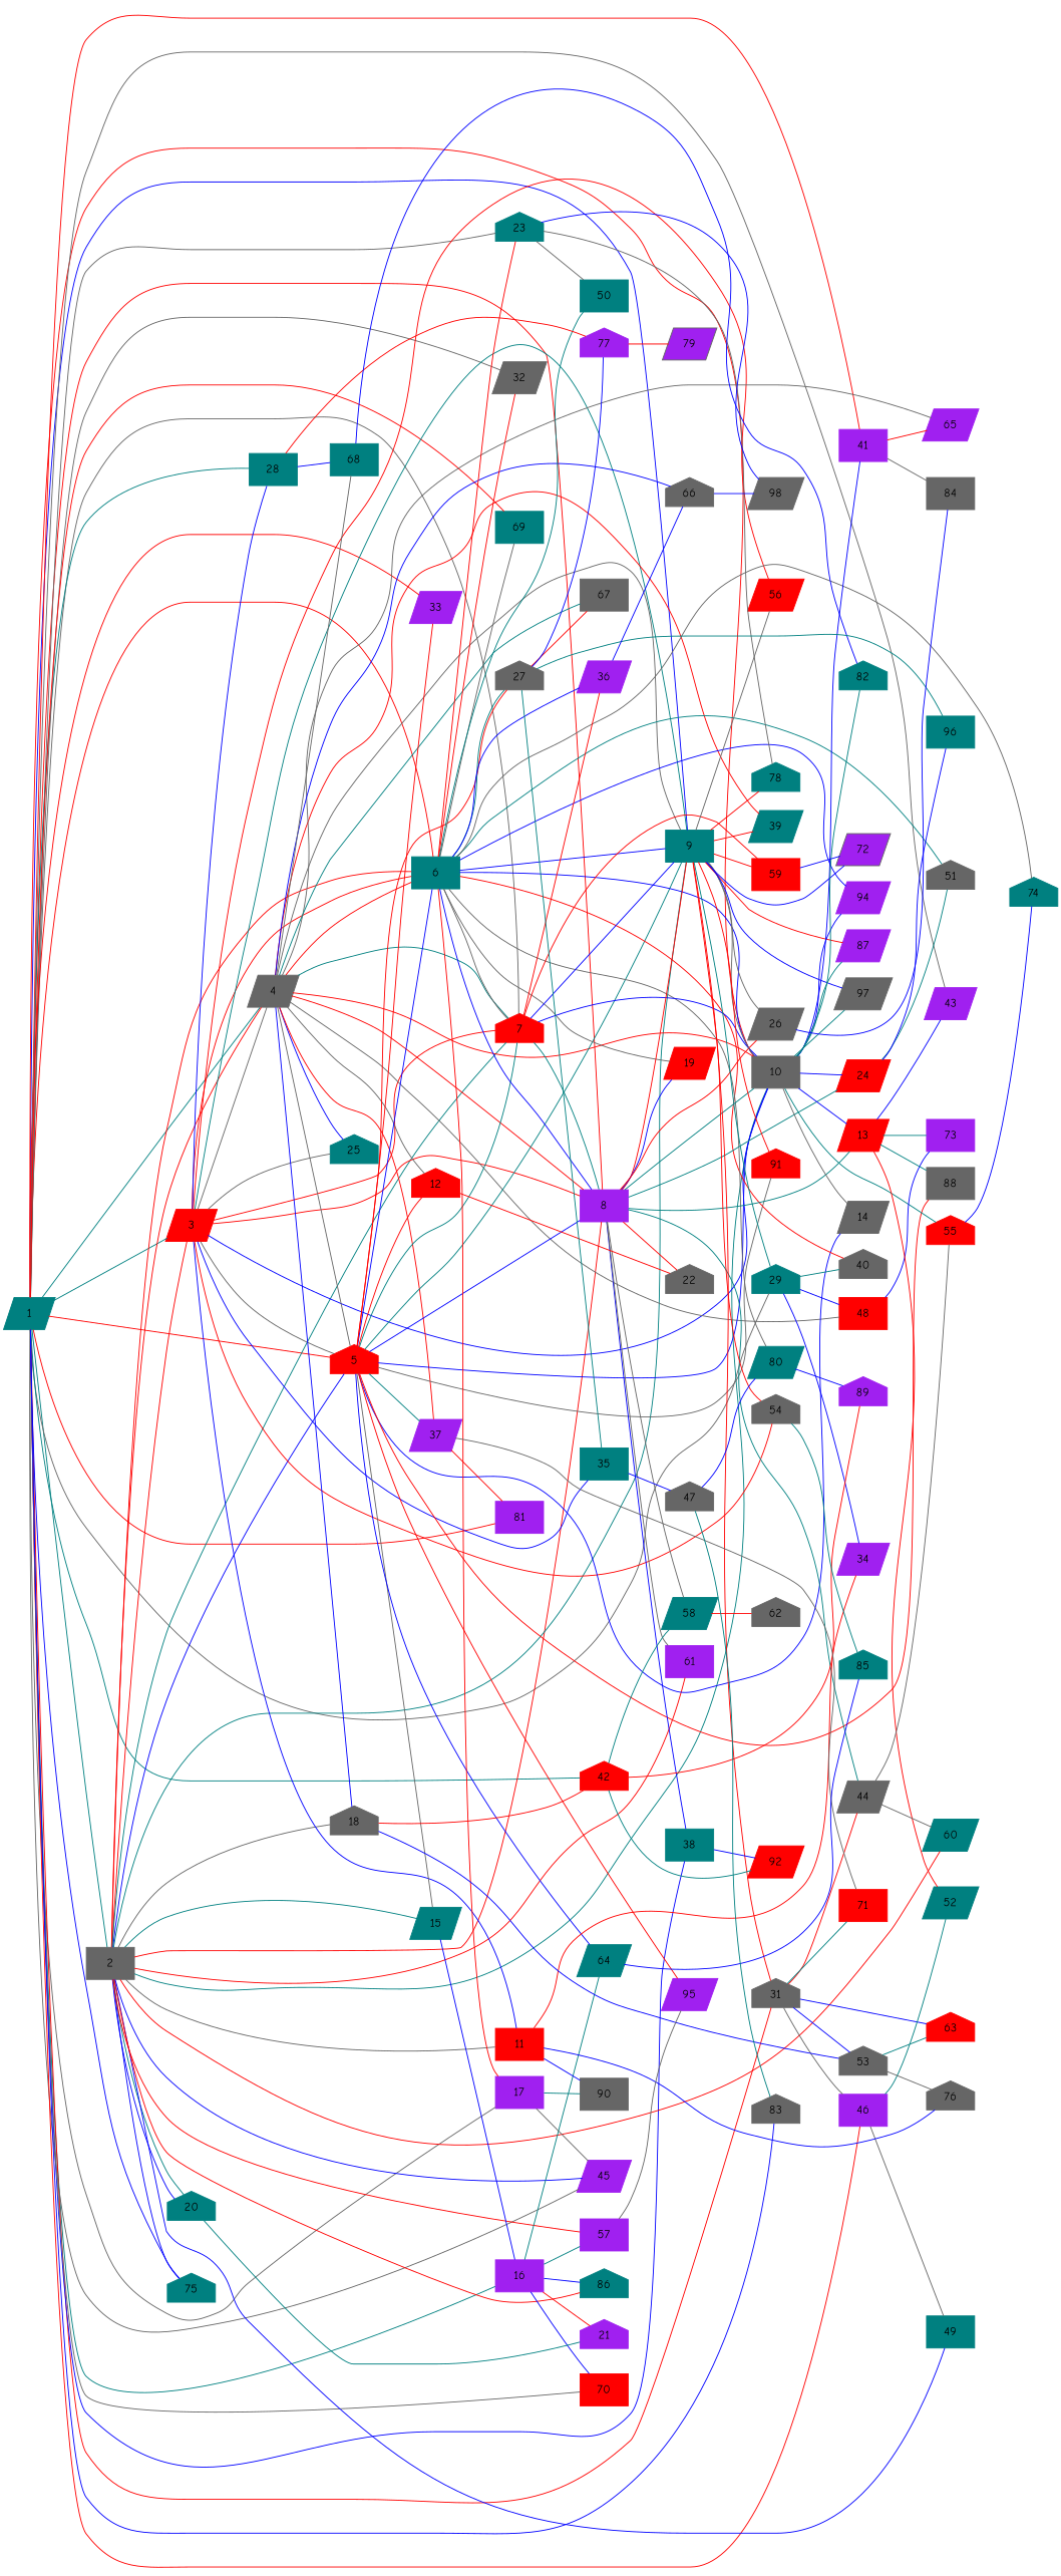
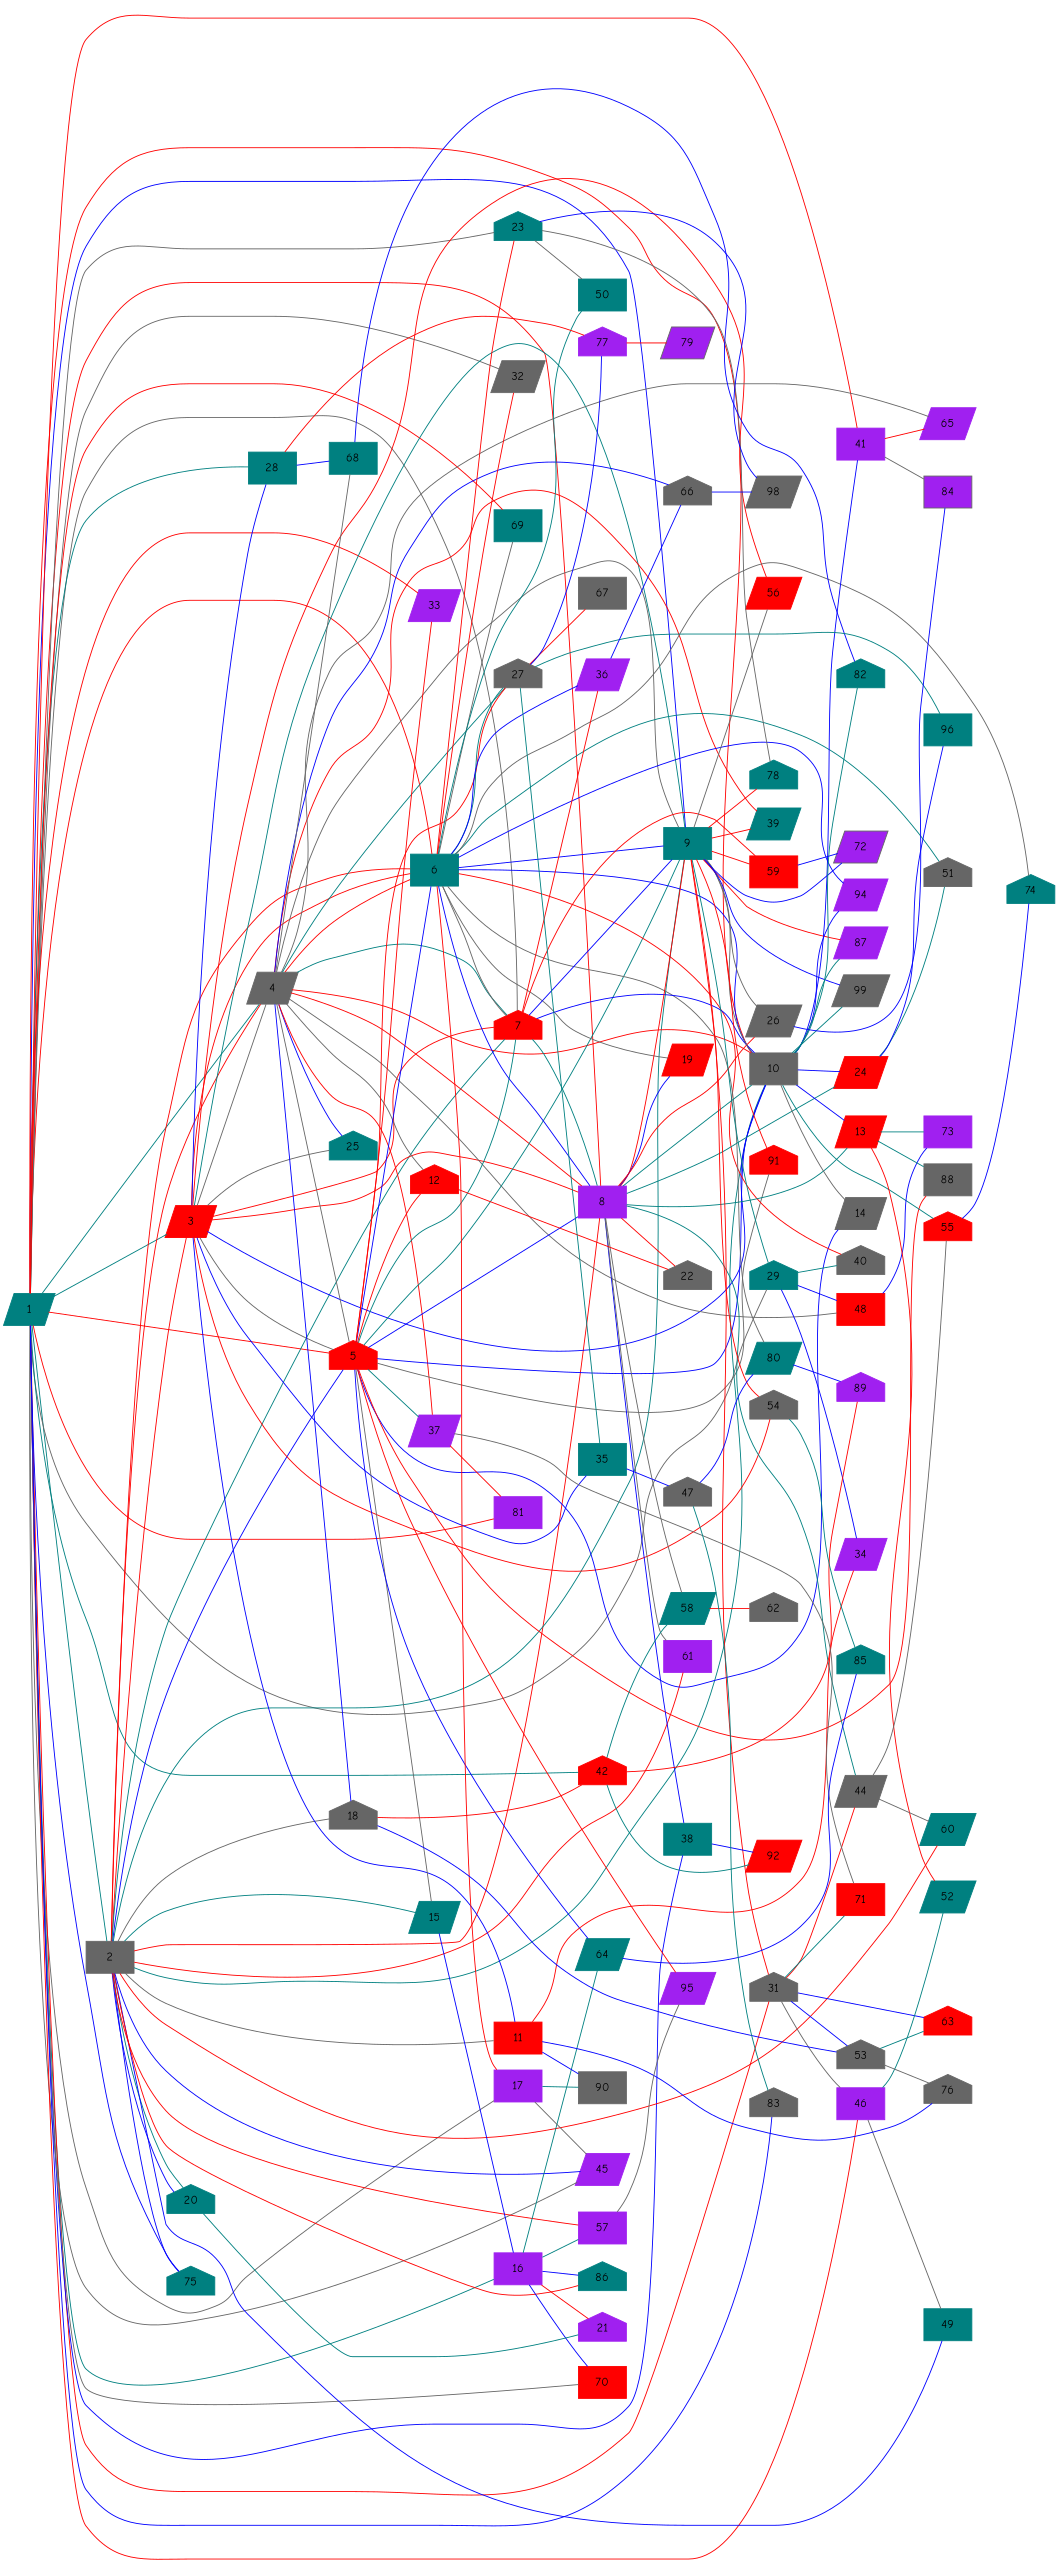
  graph {
    fontname="Comic Neue"
    rankdir=LR
    node [color=teal fontname="Comic Neue" shape=parallelogram style=filled]
    edge [color=blue fontname="Comic Neue"]
    1
    2 [color=gray40 shape=box]
    3 [color=red]
    4 [color=gray40]
    5 [color=red shape=house]
    6 [shape=box]
    7 [color=red shape=house]
    8 [color=purple shape=box]
    9 [shape=box]
    10 [color=gray40 shape=box]
    16 [color=purple shape=box]
    17 [color=purple shape=box]
    23 [shape=house]
    28 [shape=box]
    29 [shape=house]
    31 [color=gray40 shape=house]
    32 [color=gray40]
    33 [color=purple]
    38 [shape=box]
    41 [color=purple shape=box]
    42 [color=red shape=house]
-   43 [color=purple]
    45 [color=purple]
    46 [color=purple shape=box]
    69 [shape=box]
    70 [color=red shape=box]
    75 [shape=house]
    81 [color=purple shape=box]
    83 [color=gray40 shape=house]
    11 [color=red shape=box]
    15
    18 [color=gray40 shape=house]
    20 [shape=house]
    49 [shape=box]
    57 [color=purple shape=box]
    60
    61 [color=purple shape=box]
    86 [shape=house]
    25 [shape=house]
    35 [shape=box]
    54 [color=gray40 shape=house]
    56 [color=red]
    12 [color=red shape=house]
    37 [color=purple]
    39
    48 [color=red shape=box]
    65 [color=purple]
    66 [color=gray40 shape=house]
    67 [color=gray40 shape=box]
    68 [shape=box]
    14 [color=gray40]
    27 [color=gray40 shape=house]
    64
    88 [color=gray40 shape=box]
    91 [color=red shape=house]
    95 [color=purple]
    19 [color=red]
    36 [color=purple]
    40 [color=gray40 shape=house]
    50 [shape=box]
    51 [color=gray40 shape=house]
    74 [shape=house]
    80
    94 [color=purple]
    59 [color=red shape=box]
    13 [color=red]
    22 [color=gray40 shape=house]
    24 [color=red]
    26 [color=gray40]
    44 [color=gray40]
    58
    72 [color=gray40 fillcolor=purple]
    78 [shape=house]
    87 [color=purple]
-   97 [color=gray40]
+   97 [color=gray40 label=99]
    55 [color=red shape=house]
    82 [shape=house]
    21 [color=purple shape=house]
    90 [color=gray40 shape=box]
    n80 [color=gray40 label=98]
    77 [color=purple shape=house]
    34 [color=purple]
    53 [color=gray40 shape=house]
    63 [color=red shape=house]
    71 [color=red shape=box]
    92 [color=red]
-   84 [color=gray40 shape=box]
+   84 [color=gray40 shape=box fillcolor=purple]
    89 [color=purple shape=house]
    52
    76 [color=gray40 shape=house]
    47 [color=gray40 shape=house]
    85 [shape=house]
    73 [color=purple shape=box]
    96 [shape=box]
    62 [color=gray40 shape=house]
    79 [color=gray40 fillcolor=purple]
    1 -- 2 [color=teal]
    1 -- 3 [color=teal]
    1 -- 4 [color=teal]
    1 -- 5 [color=red]
    1 -- 6 [color=red]
    1 -- 7 [color=gray40]
    1 -- 8 [color=red]
    1 -- 9
    1 -- 10 [color=red]
    1 -- 16 [color=teal]
    1 -- 17 [color=gray40]
    1 -- 23 [color=gray40]
    1 -- 28 [color=teal]
    1 -- 29 [color=gray40]
    1 -- 31 [color=red]
    1 -- 32 [color=gray40]
    1 -- 33 [color=red]
    1 -- 38
    1 -- 41 [color=red]
    1 -- 42 [color=teal]
-   1 -- 43 [color=gray40]
    1 -- 45 [color=gray40]
    1 -- 46 [color=red]
    1 -- 69 [color=red]
    1 -- 70 [color=gray40]
    1 -- 75
    1 -- 81 [color=red]
    1 -- 83
    2 -- 3 [color=red]
    2 -- 4 [color=red]
    2 -- 5
    2 -- 6 [color=red]
    2 -- 7 [color=teal]
    2 -- 8 [color=red]
    2 -- 9 [color=teal]
    2 -- 10 [color=teal]
    2 -- 45
    2 -- 75
    2 -- 11 [color=gray40]
    2 -- 15 [color=teal]
    2 -- 18 [color=gray40]
    2 -- 20
    2 -- 20 [color=teal]
    2 -- 49
    2 -- 57 [color=red]
    2 -- 60 [color=red]
    2 -- 61 [color=red]
    2 -- 86 [color=red]
    3 -- 4 [color=gray40]
    3 -- 5 [color=gray40]
    3 -- 6 [color=red]
    3 -- 7 [color=red]
    3 -- 8 [color=red]
    3 -- 9 [color=teal]
    3 -- 10
    3 -- 28
    3 -- 11
    3 -- 25 [color=gray40]
    3 -- 35
    3 -- 54 [color=red]
    3 -- 56 [color=red]
    4 -- 5 [color=gray40]
    4 -- 6 [color=red]
    4 -- 7 [color=teal]
    4 -- 8 [color=red]
    4 -- 9 [color=gray40]
    4 -- 10 [color=red]
    4 -- 18
    4 -- 25
    4 -- 12 [color=gray40]
    4 -- 37 [color=red]
    4 -- 39 [color=red]
    4 -- 48 [color=gray40]
    4 -- 65 [color=gray40]
    4 -- 66
-   4 -- 67 [color=teal]
+   4 -- 27 [color=teal]
    4 -- 68 [color=gray40]
    5 -- 6
    5 -- 7 [color=teal]
    5 -- 8
    5 -- 9 [color=teal]
    5 -- 10
    5 -- 33 [color=red]
    5 -- 15 [color=gray40]
    5 -- 12 [color=red]
    5 -- 37 [color=teal]
    5 -- 14
    5 -- 27 [color=red]
    5 -- 64
    5 -- 88 [color=red]
    5 -- 91 [color=gray40]
    5 -- 95 [color=red]
    6 -- 7 [color=gray40]
    6 -- 8
    6 -- 9
    6 -- 10
    6 -- 17 [color=red]
    6 -- 23 [color=red]
    6 -- 32 [color=red]
    6 -- 69 [color=gray40]
    6 -- 27 [color=teal]
    6 -- 19 [color=gray40]
    6 -- 36
    6 -- 40 [color=red]
    6 -- 50 [color=teal]
    6 -- 51 [color=teal]
    6 -- 74 [color=gray40]
    6 -- 80 [color=gray40]
    6 -- 94
    7 -- 8 [color=teal]
    7 -- 9
    7 -- 10
    7 -- 36 [color=red]
    7 -- 59 [color=red]
    8 -- 9 [color=red]
    8 -- 10 [color=teal]
    8 -- 38
    8 -- 61 [color=gray40]
    8 -- 19
    8 -- 13 [color=teal]
    8 -- 22 [color=red]
    8 -- 24 [color=teal]
    8 -- 26 [color=red]
    8 -- 44 [color=teal]
    8 -- 58 [color=gray40]
    9 -- 10 [color=gray40]
    9 -- 29 [color=teal]
    9 -- 31 [color=red]
    9 -- 54 [color=red]
    9 -- 56 [color=gray40]
    9 -- 39 [color=red]
    9 -- 91 [color=red]
    9 -- 59 [color=red]
    9 -- 26 [color=gray40]
    9 -- 72
    9 -- 78 [color=red]
    9 -- 87 [color=red]
    9 -- 97
    10 -- 41
    10 -- 14 [color=gray40]
    10 -- 94
    10 -- 13
    10 -- 24
    10 -- 87 [color=teal]
    10 -- 97 [color=teal]
    10 -- 55 [color=teal]
    10 -- 82 [color=teal]
    16 -- 70
    16 -- 57 [color=teal]
    16 -- 86
    16 -- 64 [color=teal]
    16 -- 21 [color=red]
    17 -- 45 [color=gray40]
    17 -- 90 [color=teal]
    23 -- 50 [color=gray40]
    23 -- 78 [color=gray40]
    23 -- n80
    28 -- 68
    28 -- 77 [color=red]
    29 -- 48
    29 -- 40 [color=teal]
    29 -- 34
    31 -- 46 [color=gray40]
    31 -- 44 [color=red]
    31 -- 53
    31 -- 63
    31 -- 71 [color=teal]
    38 -- 92
    41 -- 65 [color=red]
    41 -- 84 [color=gray40]
    42 -- 58 [color=teal]
    42 -- 92 [color=teal]
    42 -- 89 [color=red]
    46 -- 49 [color=gray40]
    46 -- 52 [color=teal]
    11 -- 90
    11 -- 34 [color=red]
    11 -- 76
    15 -- 16
    18 -- 42 [color=red]
    18 -- 53
    20 -- 21 [color=teal]
    57 -- 95 [color=gray40]
    35 -- 47
    54 -- 85 [color=teal]
    12 -- 22 [color=red]
    37 -- 81 [color=red]
    37 -- 71 [color=gray40]
    48 -- 73
    66 -- n80
    68 -- 82
    27 -- 35 [color=teal]
    27 -- 67 [color=red]
    27 -- 77
    27 -- 96 [color=teal]
    64 -- 85
    36 -- 66
    80 -- 89
    59 -- 72
-   13 -- 43
    13 -- 88 [color=teal]
    13 -- 52 [color=red]
    13 -- 73 [color=teal]
    24 -- 51 [color=teal]
    24 -- 96
    26 -- 84
    44 -- 60 [color=gray40]
    44 -- 55 [color=gray40]
    58 -- 62 [color=red]
    55 -- 74
    77 -- 79 [color=red]
    53 -- 63 [color=teal]
    53 -- 76 [color=gray40]
    47 -- 83 [color=teal]
    47 -- 80
  }
